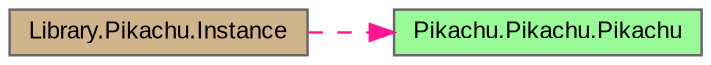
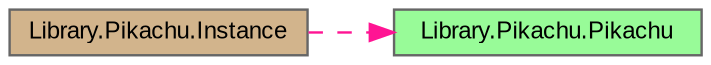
  digraph {
    rankdir=LR
    fontname="Liberation Sans"
    node [fontname="Liberation Sans" fontsize=10 shape=box style=filled]
    n1 [color=gray40 fillcolor=tan fontcolor=black height=0.2 label="Library.Pikachu.Instance" width=0.4]
-   n2 [color=grey40 fillcolor=palegreen height=0.2 label="Pikachu.Pikachu.Pikachu" width=0.4]
+   n2 [color=grey40 fillcolor=palegreen height=0.2 label="Library.Pikachu.Pikachu" width=0.4]
    n1 -> n2 [color=deeppink fontname="Liberation Sans" fontsize=10 labelfontname=Helvetica labelfontsize=10 style=dashed]
  }
